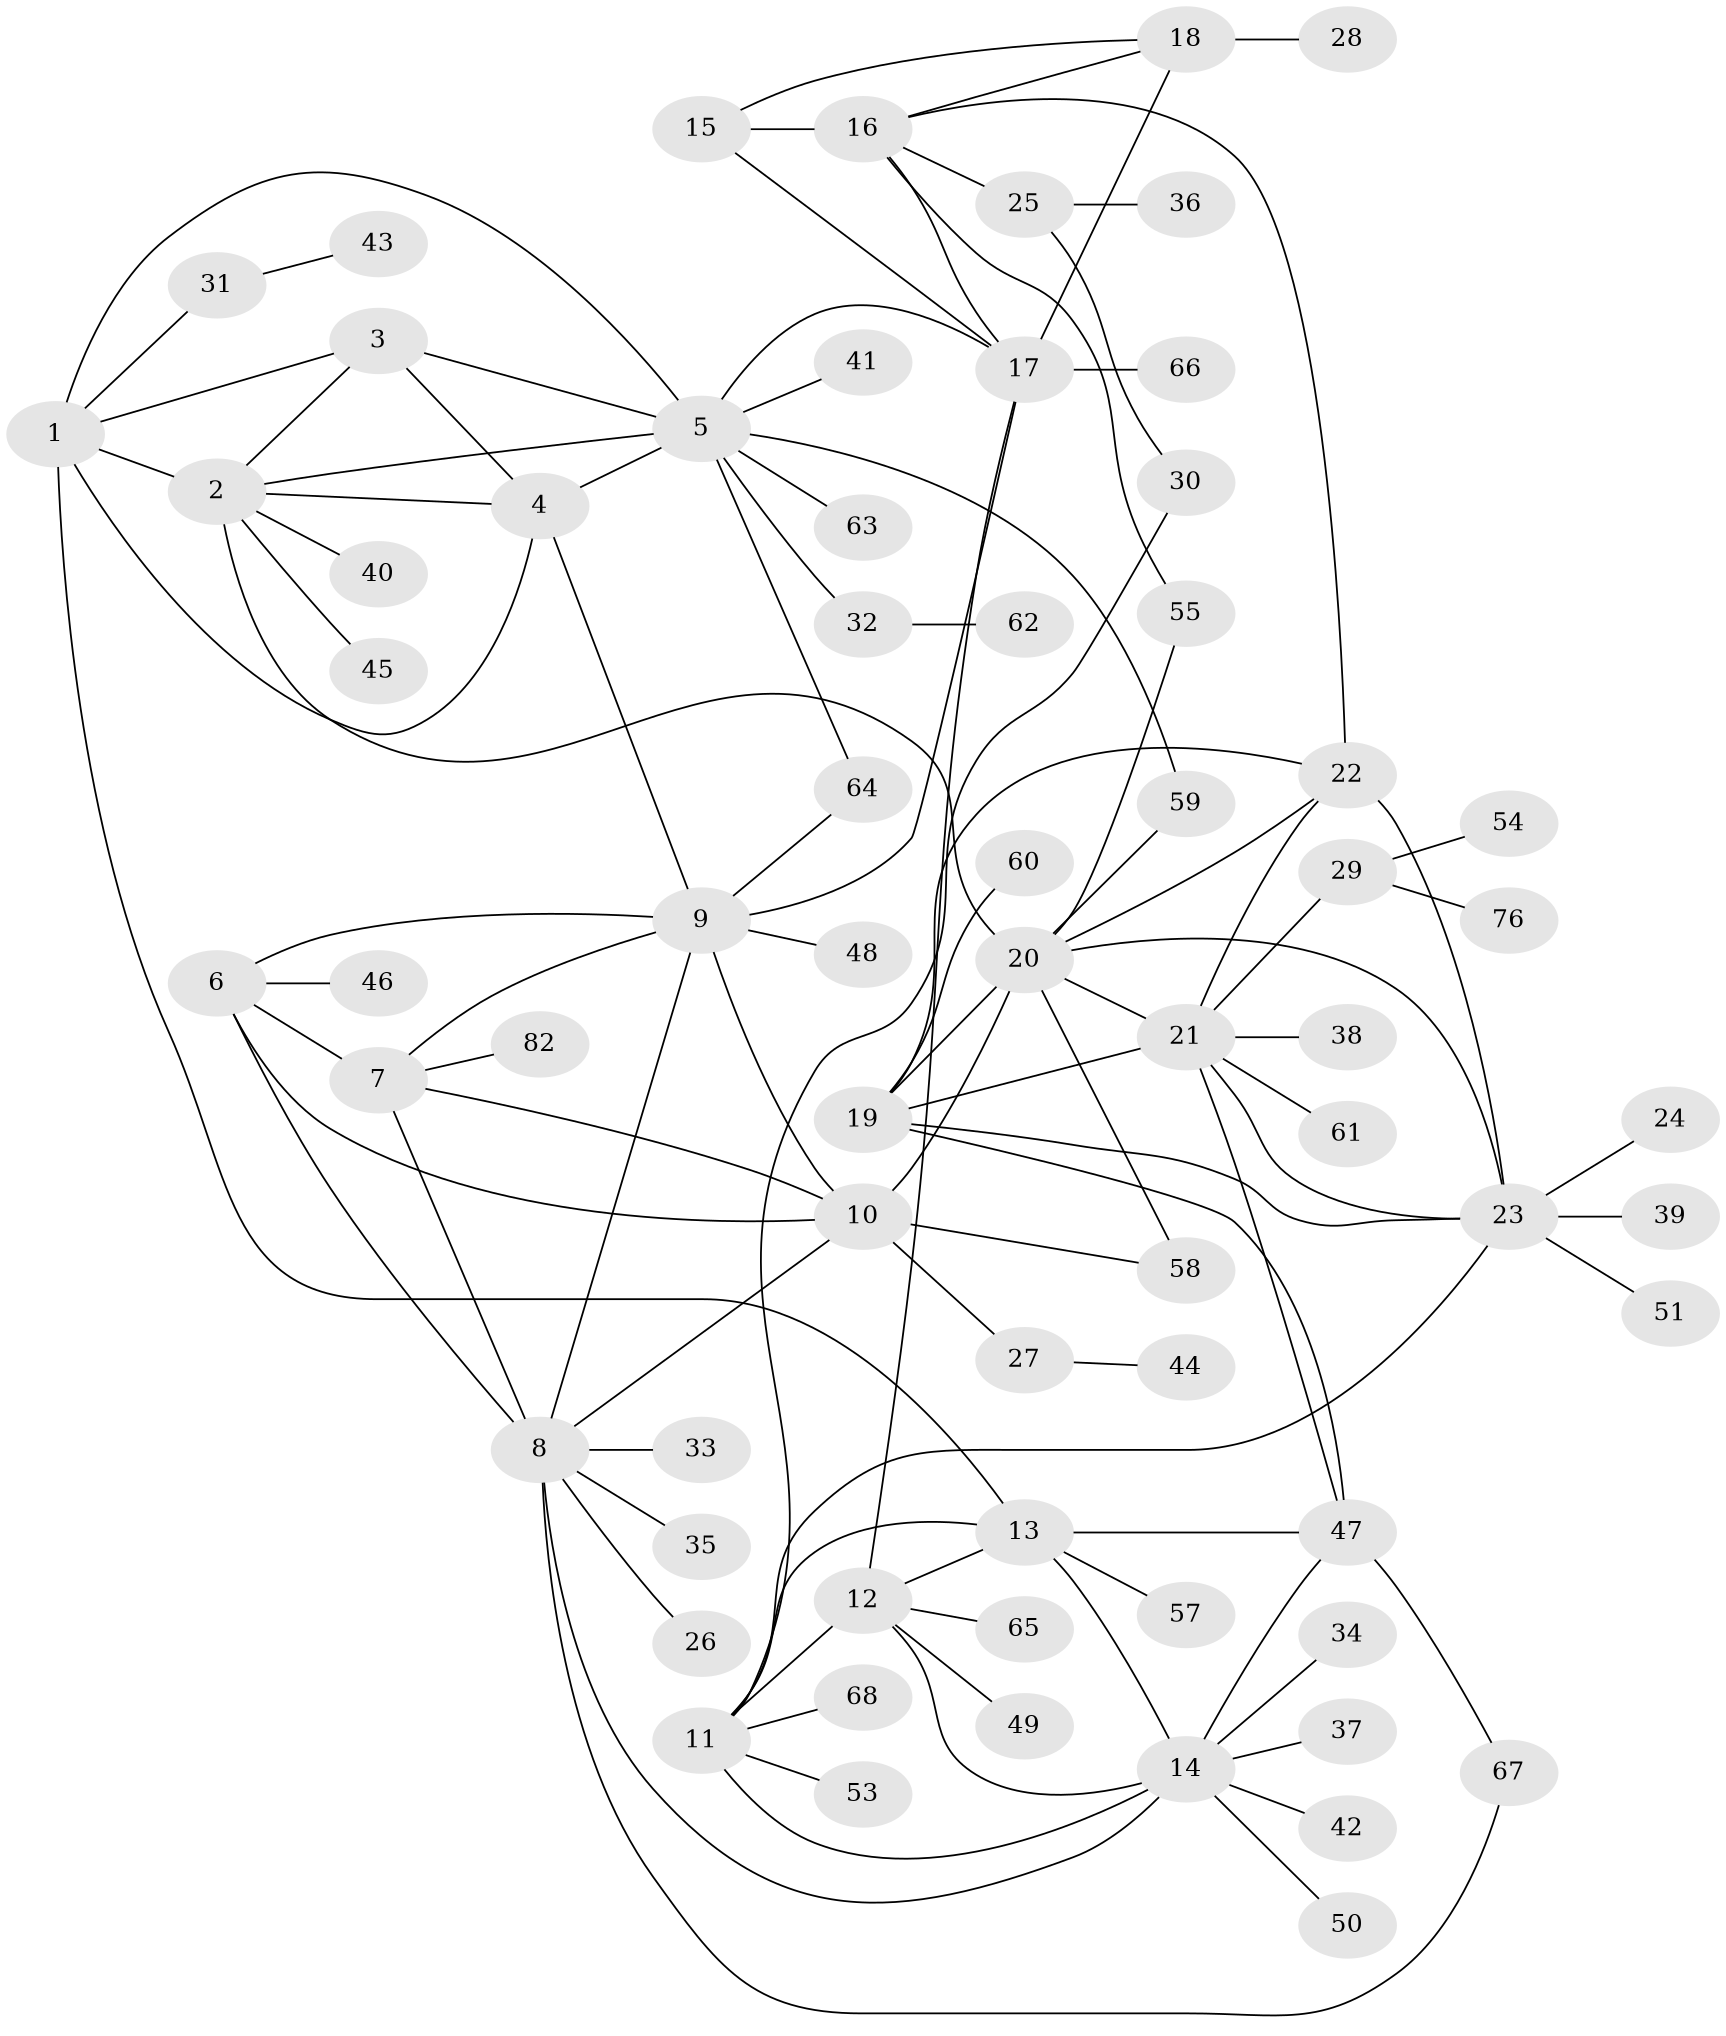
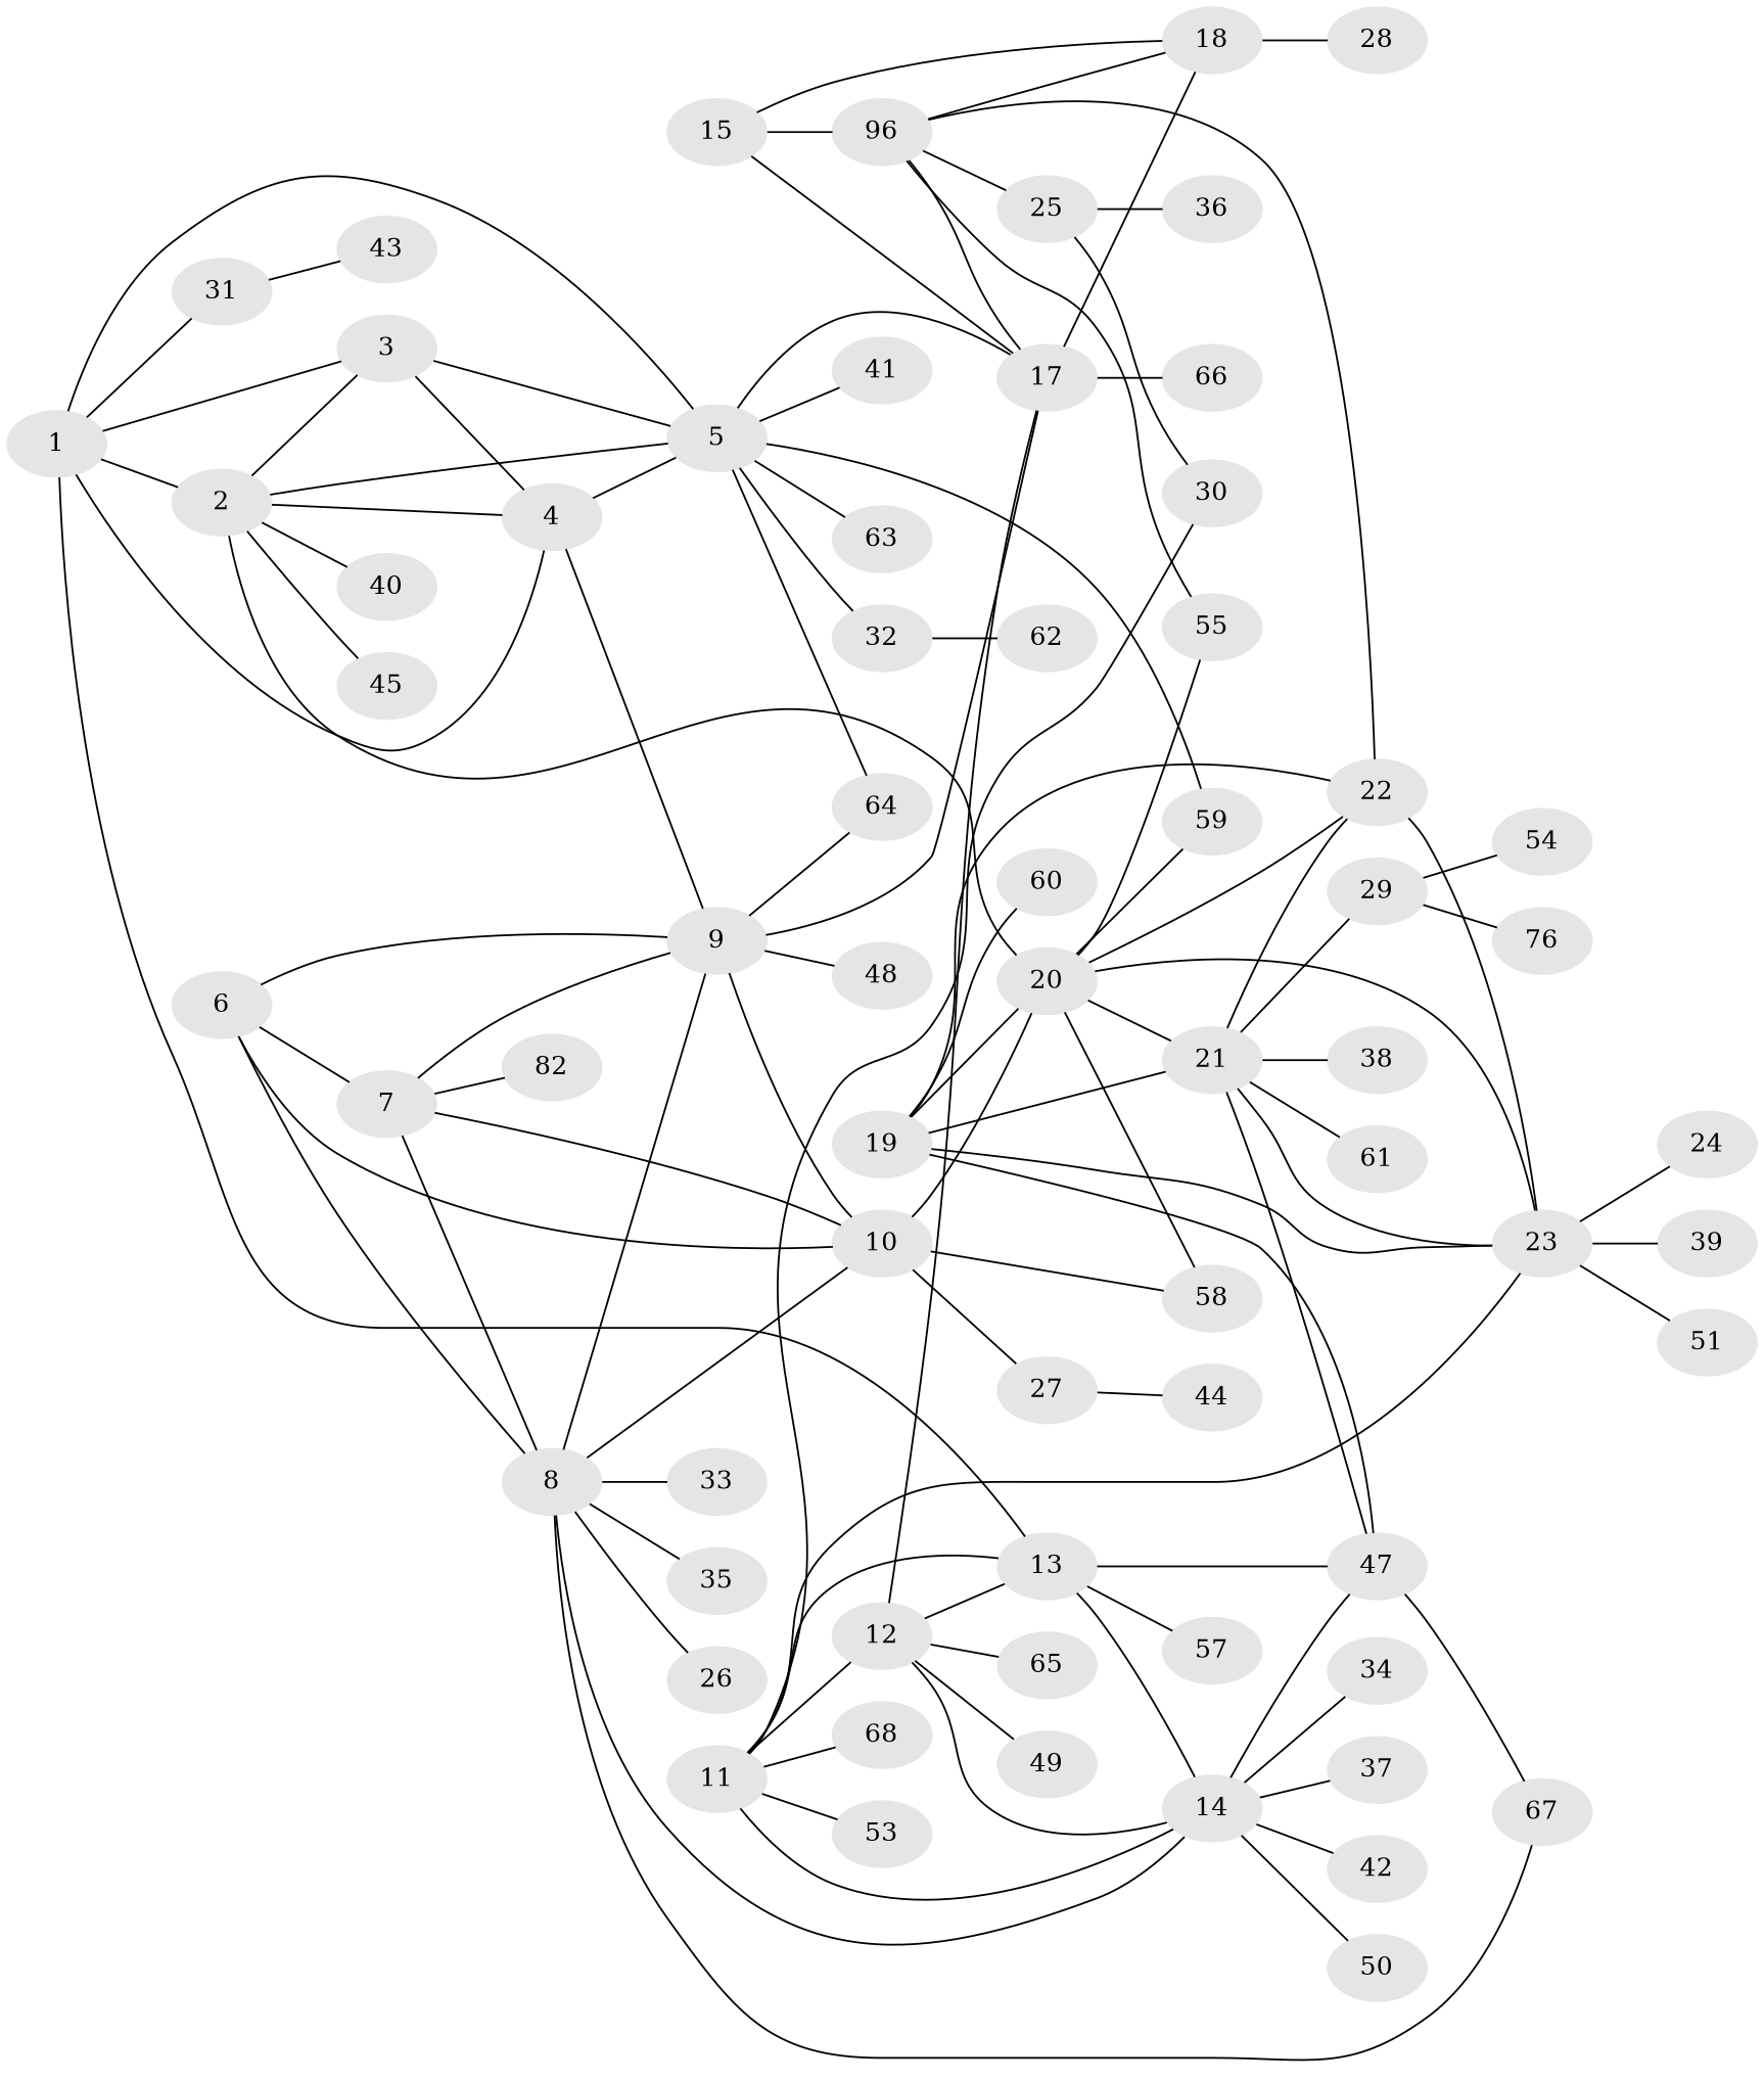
  graph {
    fontname="DejaVu Serif"
    rankdir=LR
    node [color=gray90 fontname="DejaVu Serif" style=filled]
    edge [fontname="DejaVu Serif" weight=1.0]
    1
    2
    3
    4
    5
    31
    13
    20
    40
    45
    9
    17
    32
    41
    59
    63
    64
    43
    14
    47
    57
    58
    23
    22
    55
    21
    10
    48
    18
    66
    62
    6
    7
    8
-   46
    n36 [label=82]
    26
    33
    35
    67
    27
    34
    37
    42
    50
    44
    11
    12
    30
    53
    68
    49
    65
    24
    39
    51
    15
-   16
+   16 [label=96]
    25
    28
    36
    19
    60
    29
    38
    61
    54
    n68 [label=76]
    1 -- 2
    1 -- 3
    1 -- 4
    1 -- 5
    1 -- 31
    1 -- 13
    2 -- 3
    2 -- 4
    2 -- 5
    2 -- 20
    2 -- 40
    2 -- 45
    3 -- 4
    3 -- 5
    4 -- 5
    4 -- 9
    5 -- 17
    5 -- 32
    5 -- 41
    5 -- 59
    5 -- 63
    5 -- 64
    31 -- 43
    13 -- 14 [weight=2.0]
    13 -- 47
    13 -- 57
    20 -- 59
    20 -- 58
    20 -- 23
    20 -- 22
    20 -- 55
    20 -- 21
    9 -- 17
    9 -- 64
    9 -- 10
    9 -- 48
    17 -- 18
    17 -- 66
    32 -- 62
    14 -- 47
    14 -- 34
    14 -- 37
    14 -- 42
    14 -- 50
    47 -- 67
    23 -- 24
    23 -- 39
    23 -- 51
    22 -- 23
    21 -- 47
    21 -- 23
    21 -- 22
    21 -- 29
    21 -- 38
    21 -- 61
    10 -- 20
    10 -- 58
    10 -- 27
    18 -- 28 [weight=5.0]
    6 -- 9
    6 -- 10
    6 -- 7
    6 -- 8
-   6 -- 46 [weight=6.0]
    7 -- 9
    7 -- 10
    7 -- 8
    7 -- n36
    8 -- 9
    8 -- 14
    8 -- 10
    8 -- 26
    8 -- 33
    8 -- 35
    8 -- 67
    27 -- 44
    11 -- 13 [weight=2.0]
    11 -- 14
    11 -- 23
    11 -- 12
    11 -- 30
    11 -- 53
    11 -- 68
    12 -- 13 [weight=2.0]
    12 -- 17
    12 -- 14
    12 -- 49
    12 -- 65
    15 -- 17
    15 -- 18
    15 -- 16 [weight=4.0]
    16 -- 17 [weight=2.0]
    16 -- 22
    16 -- 55
    16 -- 18 [weight=2.0]
    16 -- 25
    25 -- 30
    25 -- 36
    19 -- 20
    19 -- 47
    19 -- 23
    19 -- 22
    19 -- 21
    19 -- 60
    29 -- 54
    29 -- n68
  }
